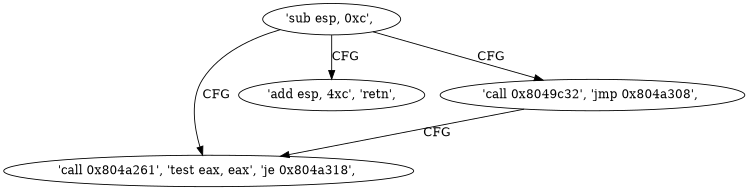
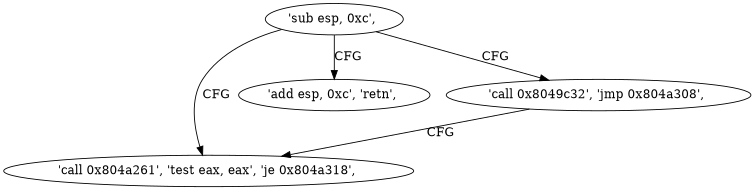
  digraph {
    n1 [label="'sub esp, 0xc', "]
    n2 [label="'call 0x804a261', 'test eax, eax', 'je 0x804a318', "]
-   n3 [label="'add esp, 4xc', 'retn',"]
+   n3 [label="'add esp, 0xc', 'retn', "]
    n4 [label="'call 0x8049c32', 'jmp 0x804a308', "]
    n1 -> n2 [label=CFG]
    n1 -> n3 [label=CFG]
    n1 -> n4 [label=CFG]
    n4 -> n2 [label=CFG]
  }
